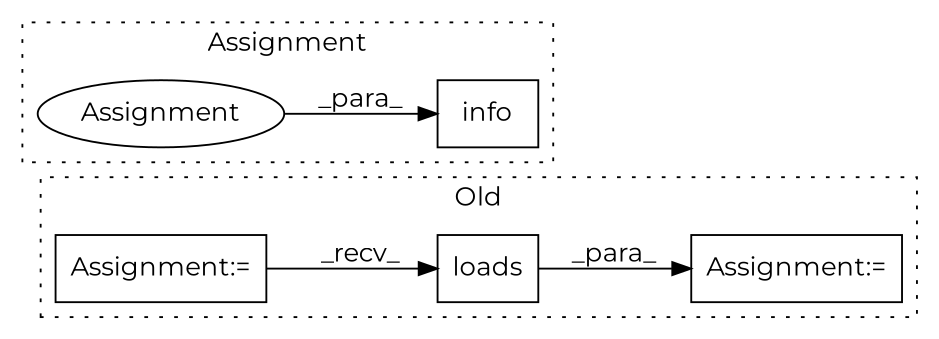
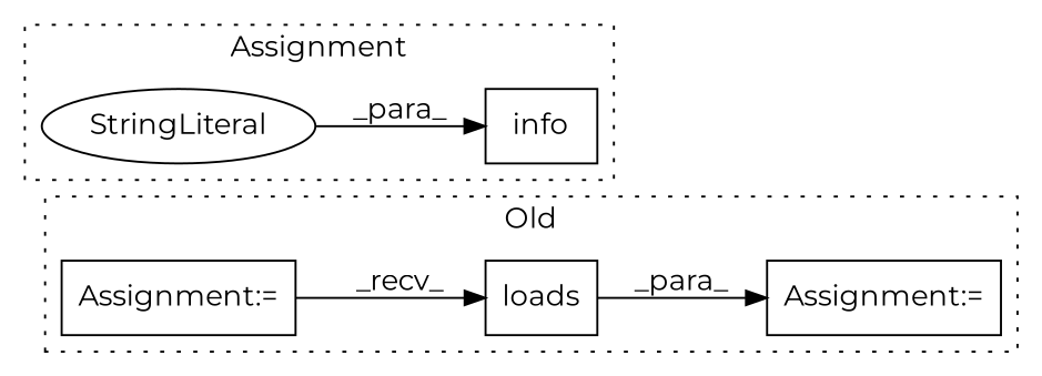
  digraph {
    fontname=Montserrat
    rankdir=LR
    node [a=32 fontname=Montserrat shape=box]
    edge [fontname=Montserrat]
    n1 [l="6,1" label=loads s="5010,5031"]
    n2 [a=7 l=1 label="Assignment:=" s=5004]
    n3 [a=7 l=4 label="Assignment:=" s=432]
    n4 [l="5,1" label=info s="5081,5123"]
-   n5 [a=45 l=22 label=Assignment s=5086 shape=ellipse]
+   n5 [a=45 l=22 label=StringLiteral s=5086 shape=ellipse]
    subgraph cluster_1 {
      label=Old
      style=dotted
      n1
      n2
      n3
    }
    subgraph cluster_2 {
      label=Assignment
      style=dotted
      n4
      n5
    }
    n1 -> n2 [label=_para_]
    n3 -> n1 [label=_recv_]
    n5 -> n4 [label=_para_]
  }
